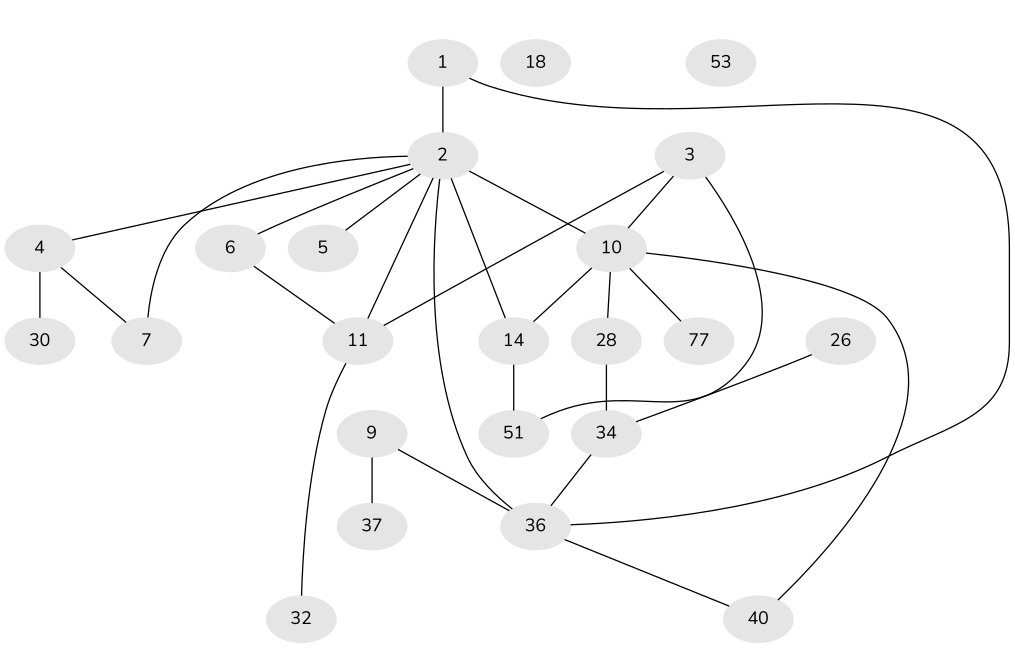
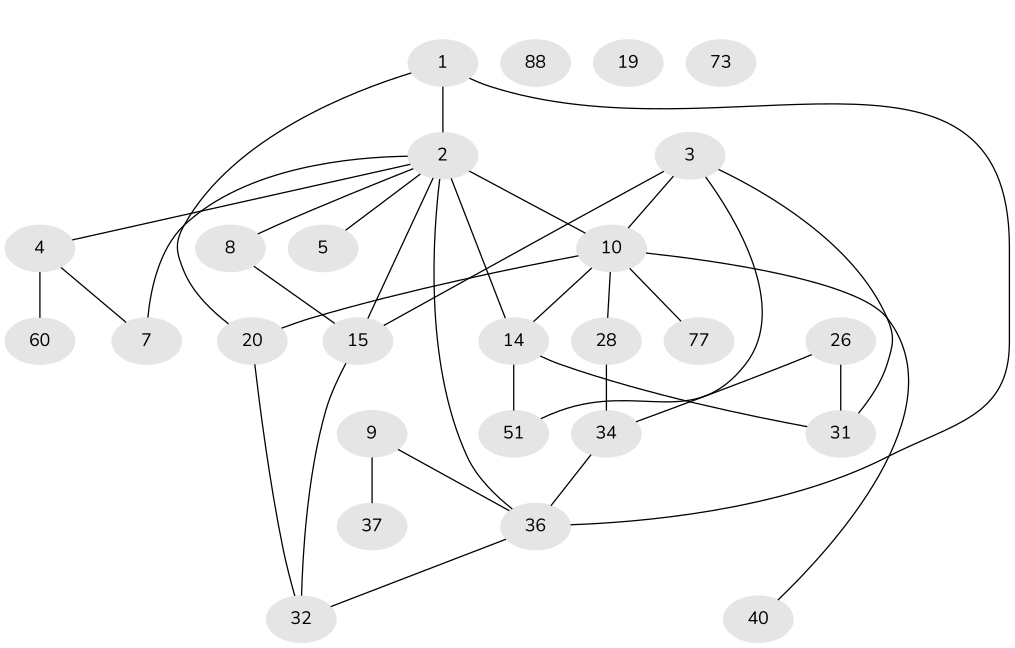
  graph {
    fontname=Nunito
    node [color=gray90 fontname=Nunito style=filled]
    edge [fontname=Nunito]
    2 [super="+23+33+6"]
    36 [super="+48"]
    4 [super="+29+54"]
    5
    7
-   8 [label=6]
+   8
    10 [super="+11"]
    14 [super="+46+39"]
-   15 [super="+16+25" label=11]
+   15 [super="+16+25"]
    1
+   20
    32 [super="+37"]
    40
-   30
+   30 [label=60]
    n15 [label=77 super="+38"]
    28 [super="+35"]
+   31 [super="+47"]
    51 [super="+55"]
    3 [super="+12"]
    9 [super="+49"]
    n21 [label=37]
    34 [super="+50"]
-   18
+   18 [label=88]
+   19
    26
-   53
+   53 [label=73]
    2 -- 36
    2 -- 4
    2 -- 5
    2 -- 7
    2 -- 8 [weight=2]
    2 -- 10 [weight=4]
    2 -- 14 [weight=2]
    2 -- 15
-   36 -- 40
+   36 -- 32
    4 -- 7
    4 -- 30
    8 -- 15
    10 -- 14
+   10 -- 20
    10 -- 40
    10 -- n15
    10 -- 28 [weight=2]
+   14 -- 31
    14 -- 51
    15 -- 32
    1 -- 2 [weight=2]
    1 -- 36
+   1 -- 20
+   20 -- 32
    28 -- 34 [weight=2]
    3 -- 10
    3 -- 15
+   3 -- 31
    3 -- 51
    9 -- 36
    9 -- n21
    34 -- 36
+   26 -- 31
    26 -- 34
  }
